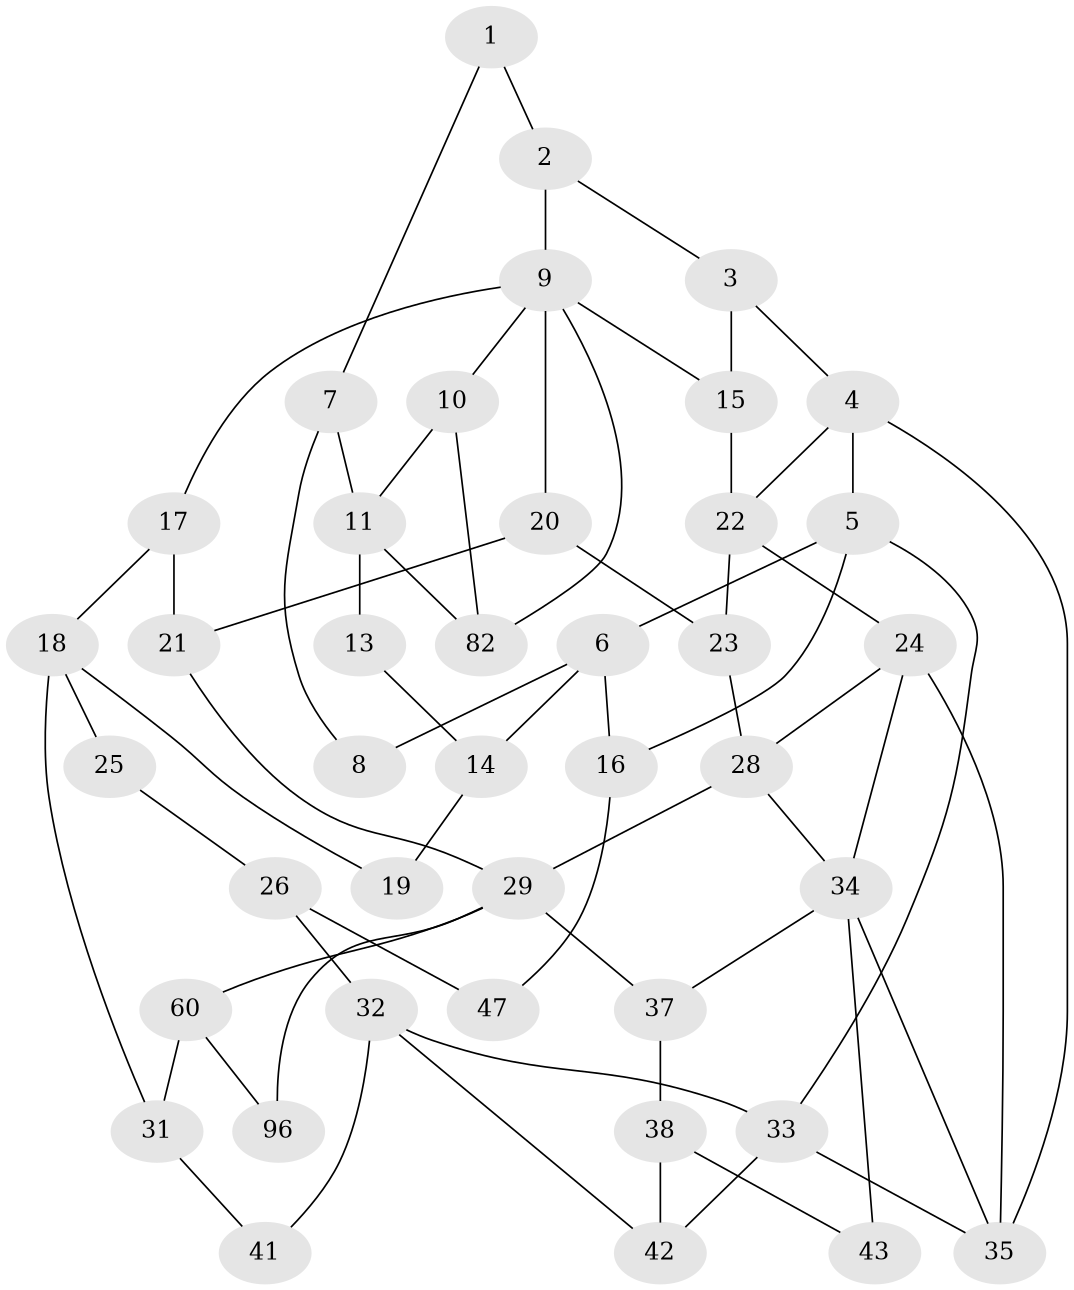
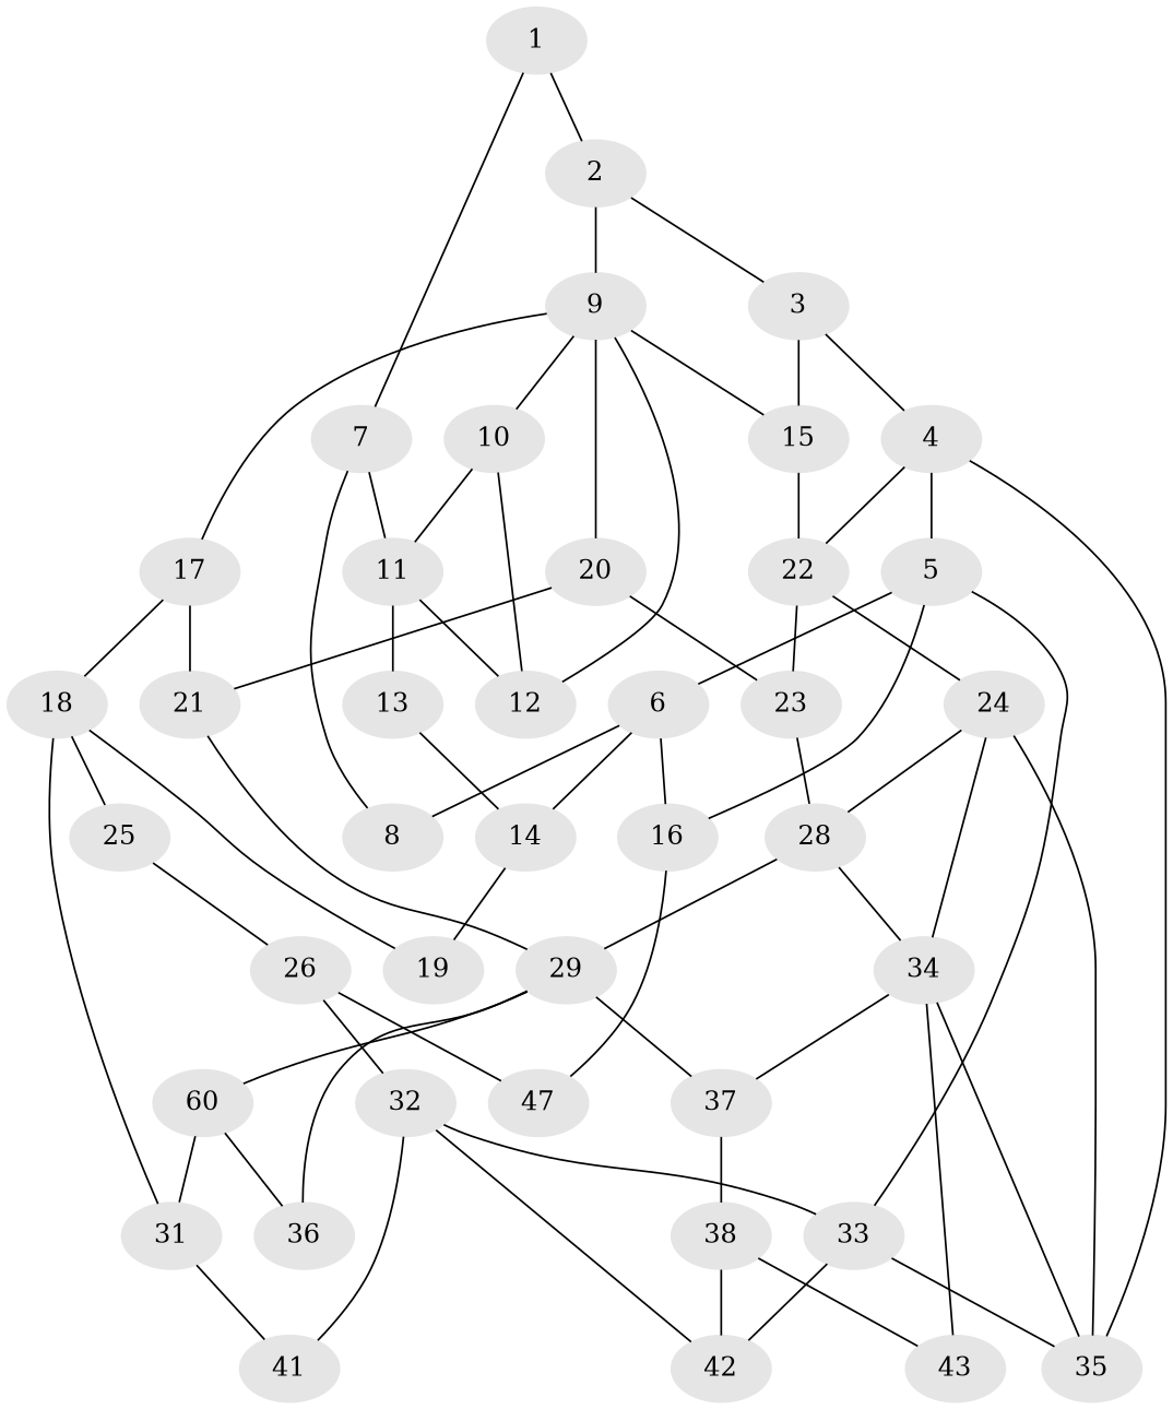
  graph {
    node [color=gray90 style=filled]
    edge [weight=1.0]
    1
    2
    7
    3
    9
    8
    11
    4
    15
    10
-   12 [label=82]
+   12
    17
    20
    5
    22
    35
    6
    16
    33
    23
    24
    14
    n23 [label=47]
    42
    19
    13
    18
    21
    25
    31
    29
    26
    41
    28
    n35 [label=60]
-   36 [label=96]
+   36
    37
    34
    43
    32
    38
    1 -- 2
    1 -- 7
    2 -- 3
    2 -- 9
    7 -- 8 [weight=2.0]
    7 -- 11 [weight=2.0]
    3 -- 4
    3 -- 15
    9 -- 15
    9 -- 10
    9 -- 12
    9 -- 17
    9 -- 20
    11 -- 12
    11 -- 13 [weight=2.0]
    4 -- 5
    4 -- 22
    4 -- 35
    15 -- 22
    10 -- 11
    10 -- 12
    17 -- 18
    17 -- 21
    20 -- 23
    20 -- 21
    5 -- 6
    5 -- 16
    5 -- 33
    22 -- 23 [weight=2.0]
    22 -- 24 [weight=2.0]
    6 -- 8
    6 -- 16
    6 -- 14 [weight=2.0]
    16 -- n23
    33 -- 35
    33 -- 42
    23 -- 28
    24 -- 35
    24 -- 28
    24 -- 34
    14 -- 19 [weight=2.0]
    13 -- 14
    18 -- 19 [weight=2.0]
    18 -- 25 [weight=2.0]
    18 -- 31
    21 -- 29
    25 -- 26 [weight=2.0]
    31 -- 41
    29 -- n35
    29 -- 36
    29 -- 37
    26 -- n23 [weight=2.0]
    26 -- 32 [weight=2.0]
    28 -- 29
    28 -- 34
    n35 -- 31
    n35 -- 36
    37 -- 38
    34 -- 35
    34 -- 37
    34 -- 43 [weight=2.0]
    32 -- 33
    32 -- 42
    32 -- 41
    38 -- 42 [weight=2.0]
    38 -- 43
  }
